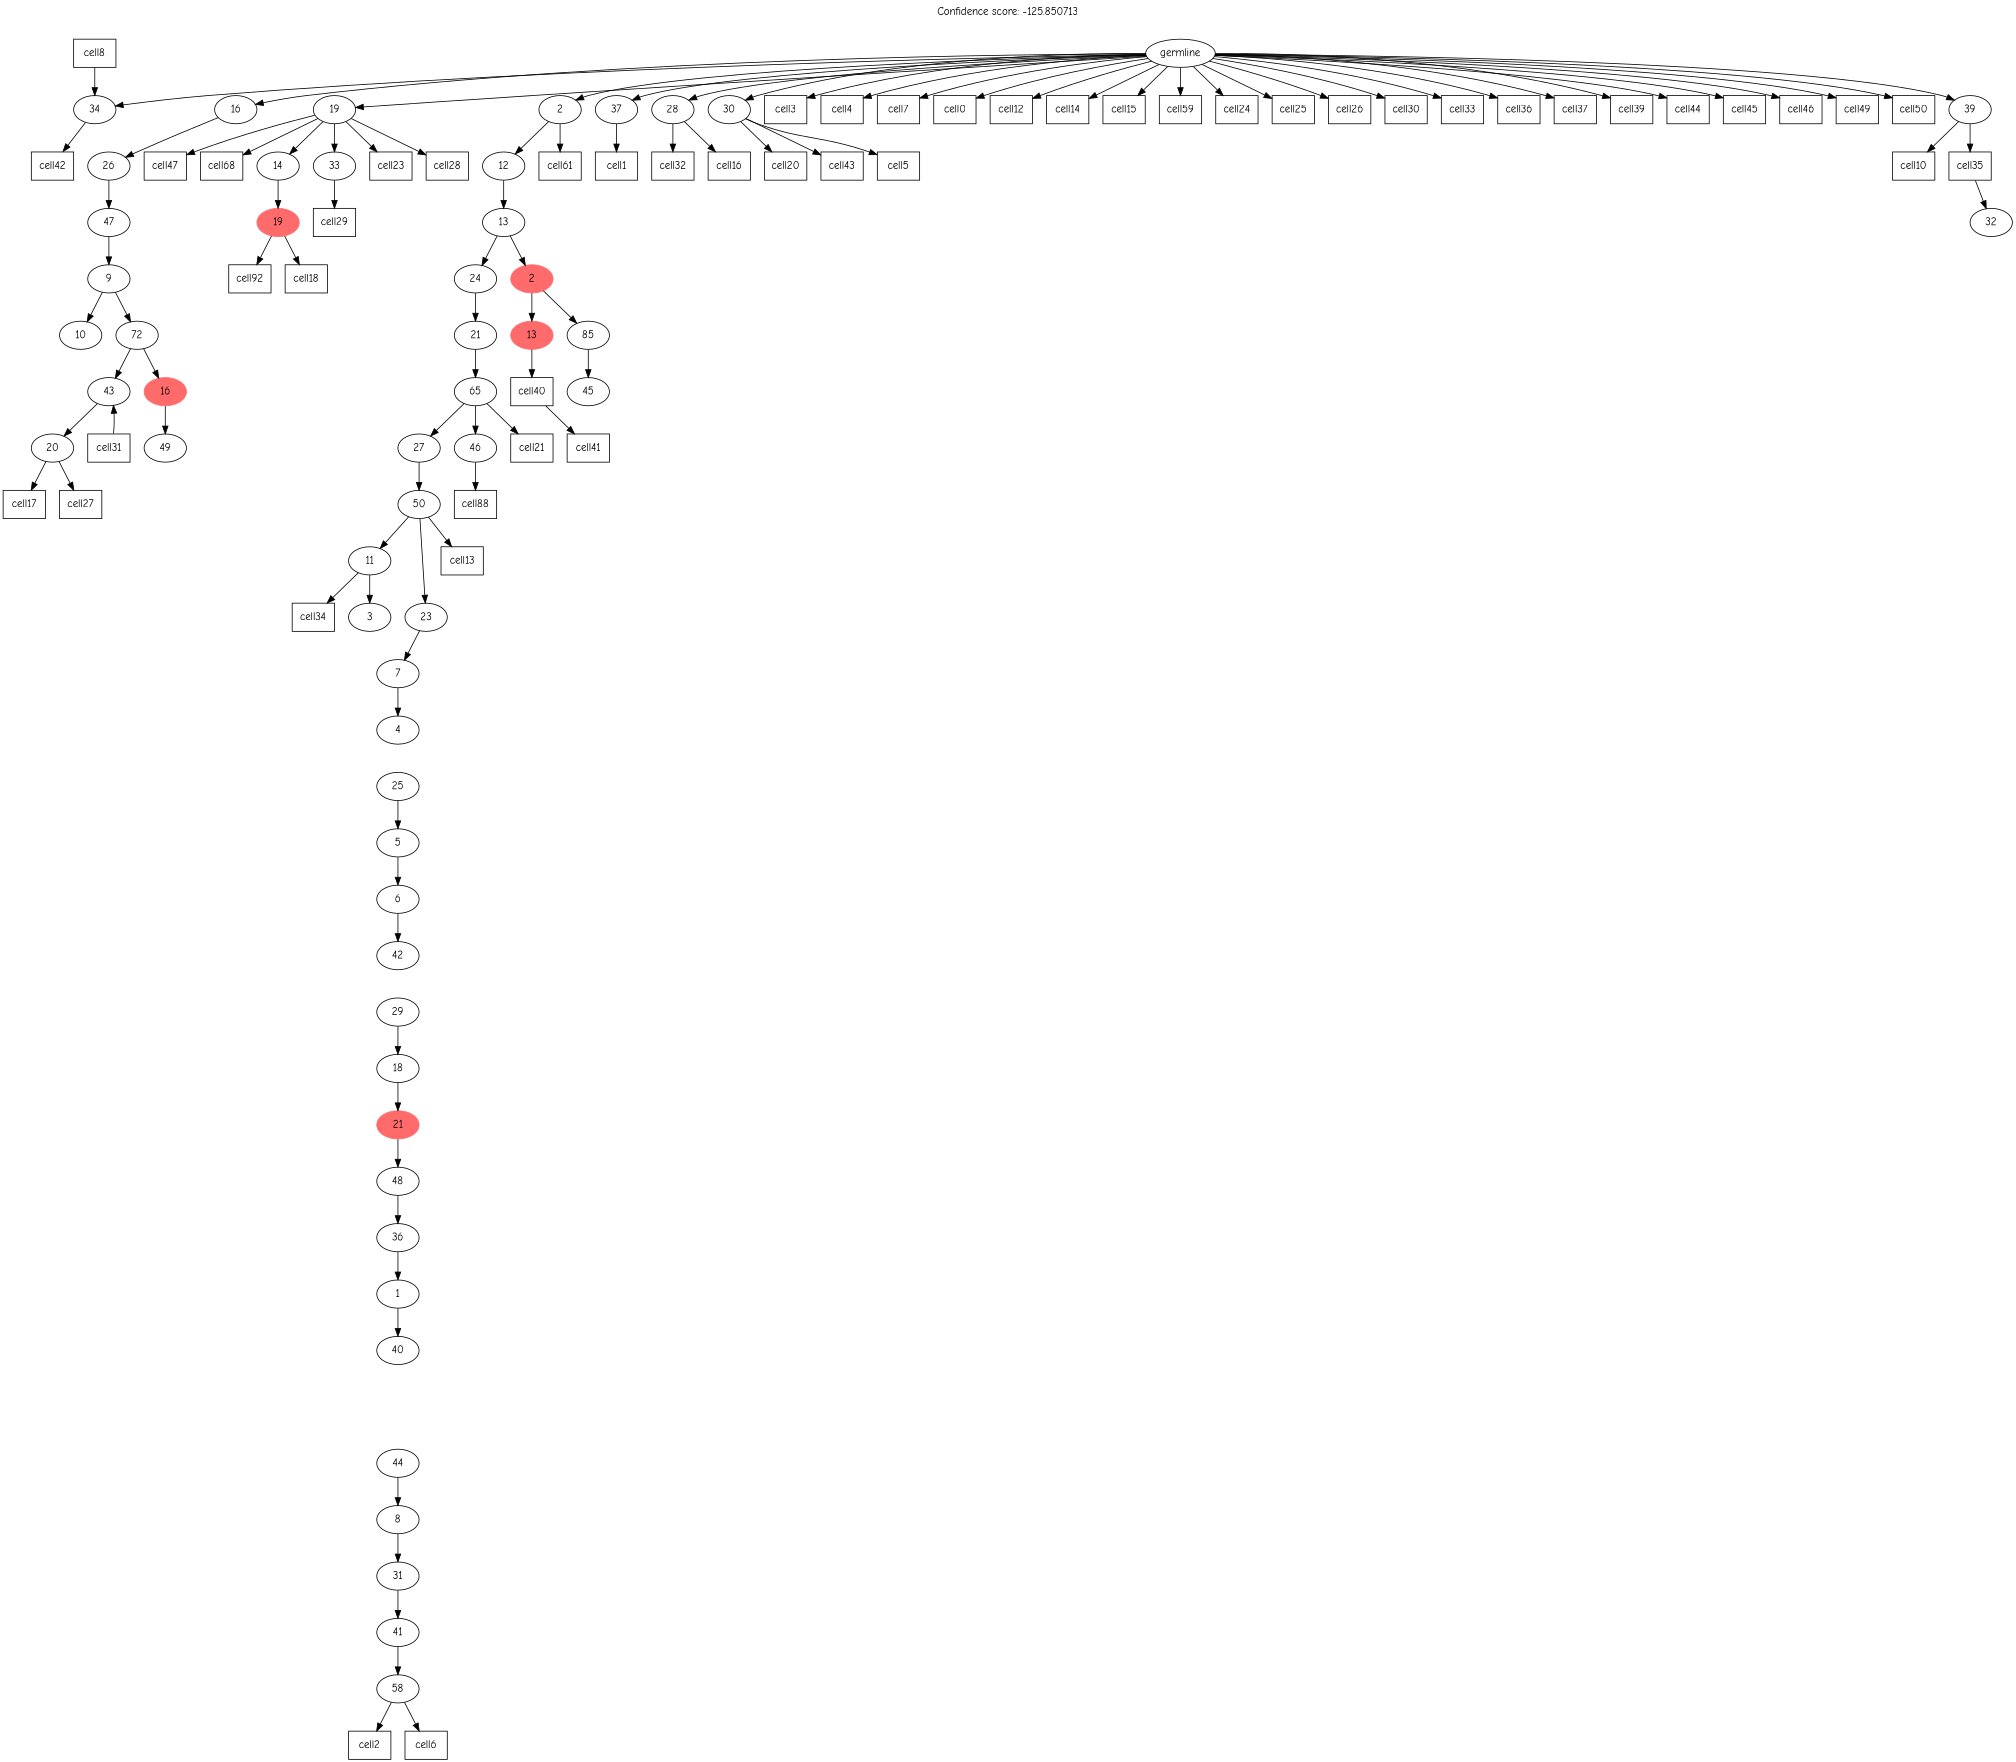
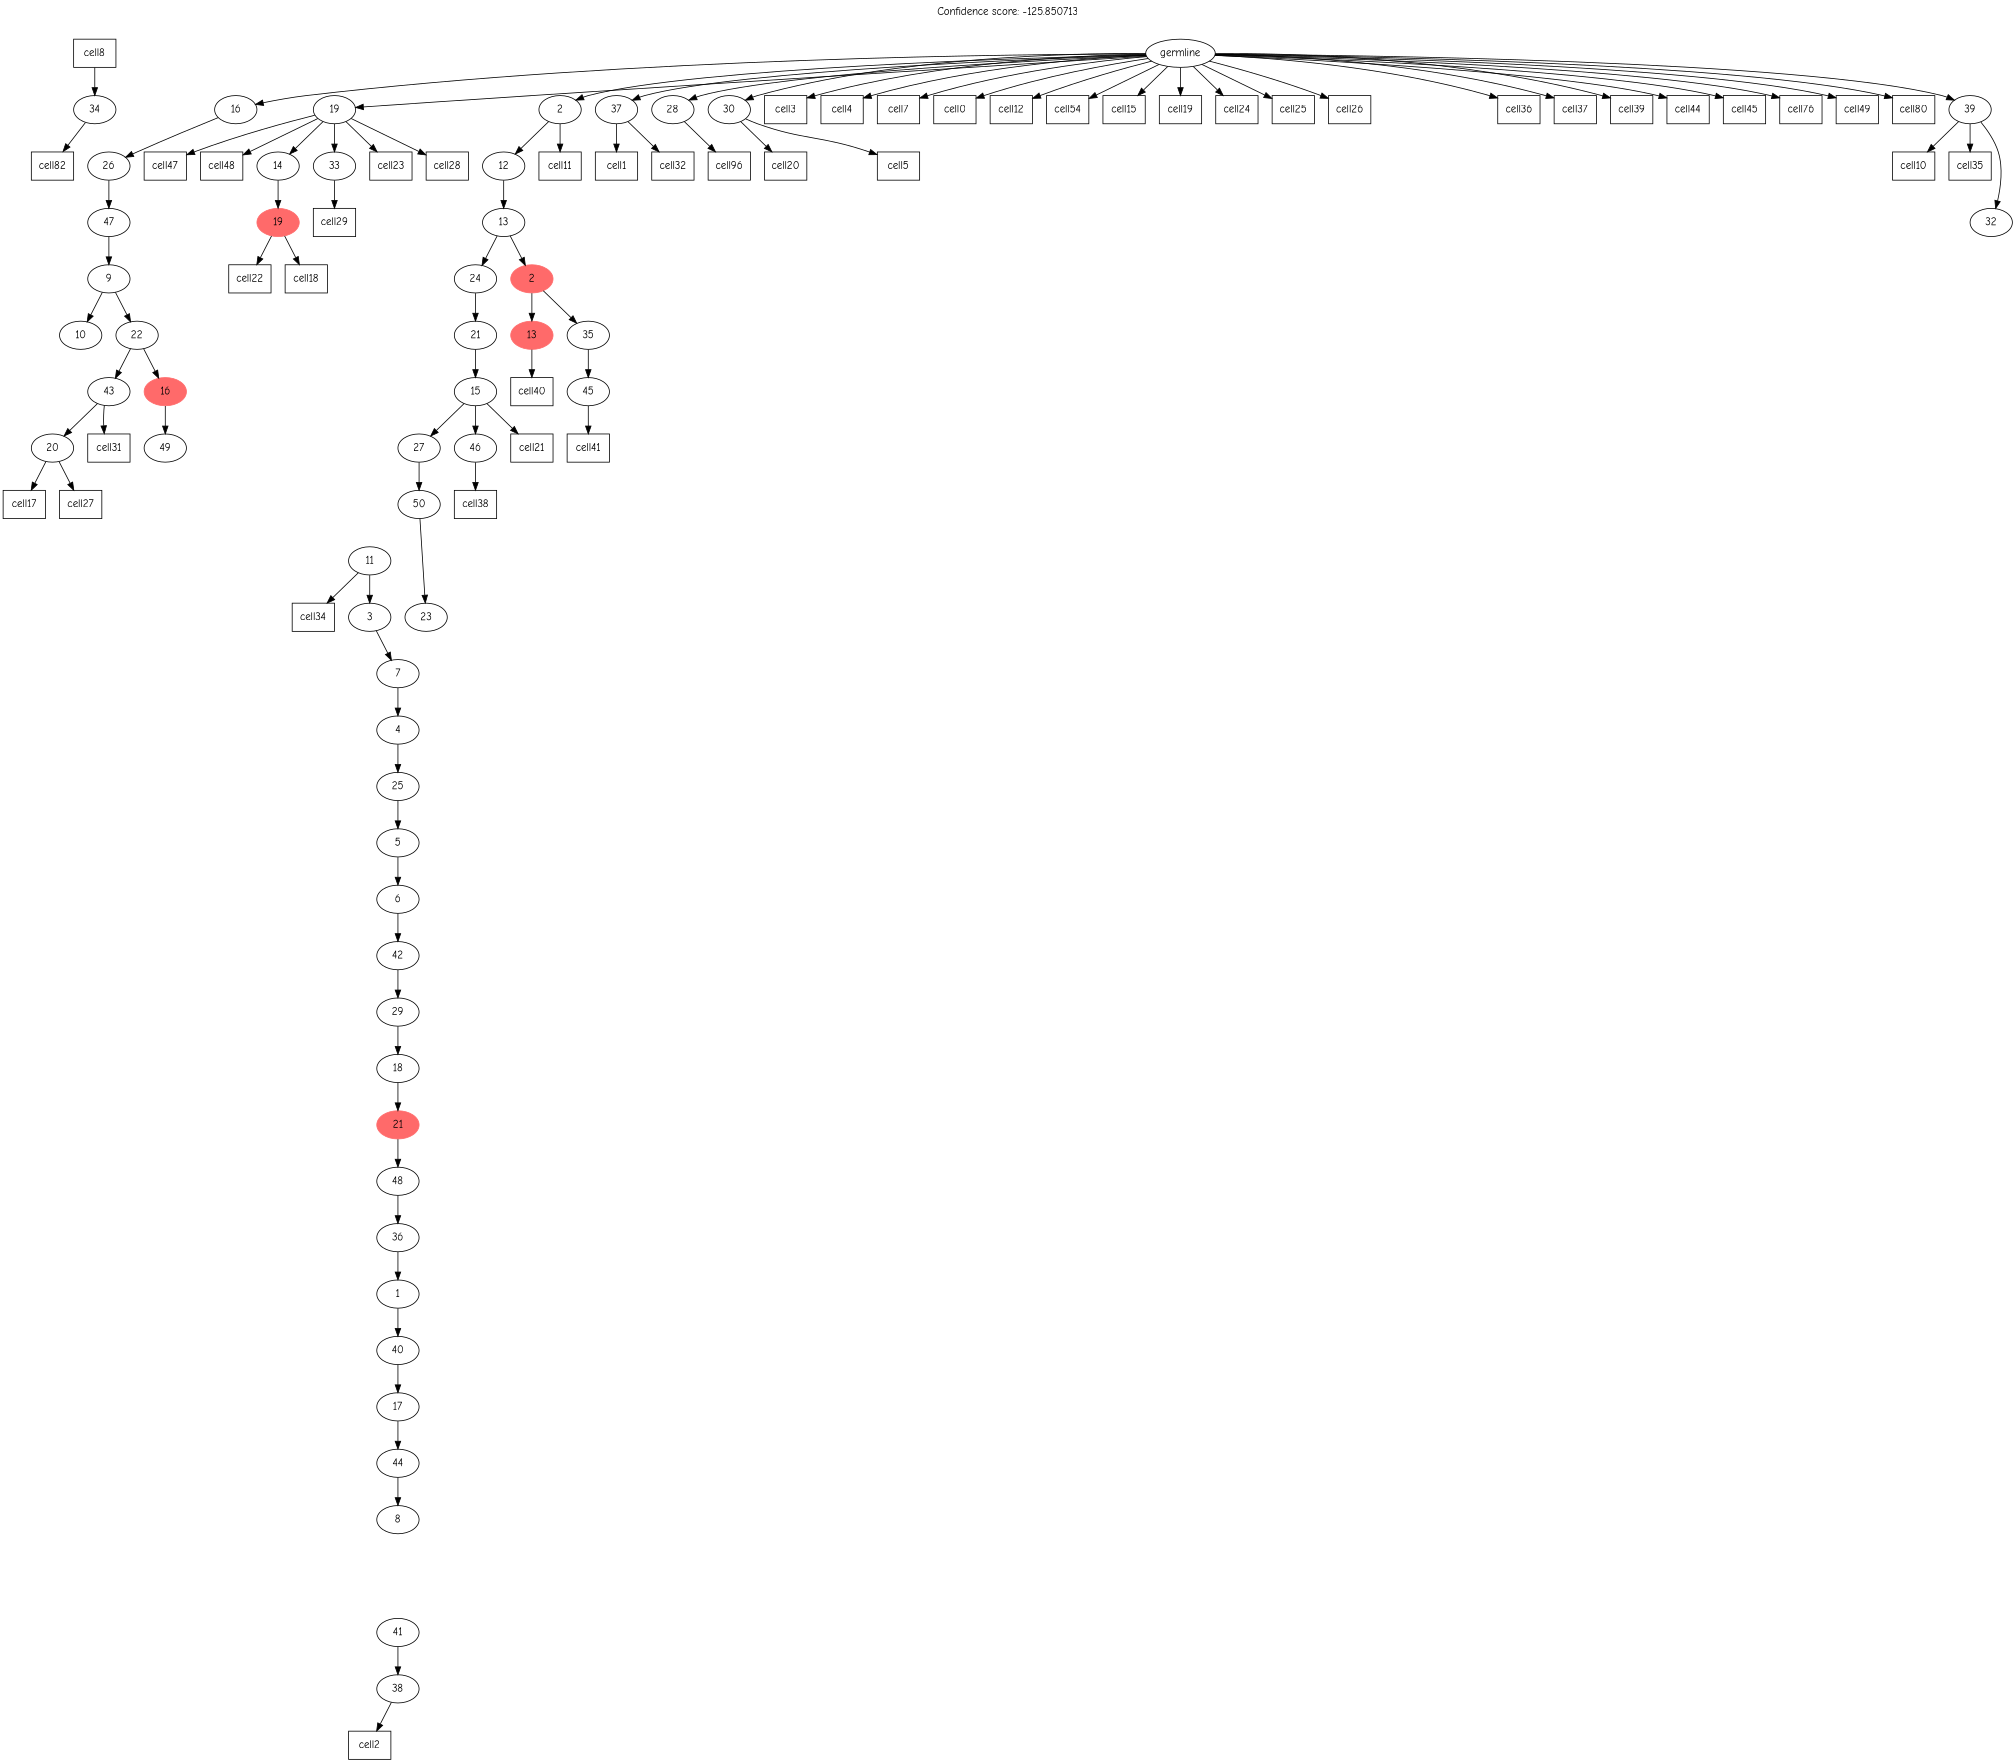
  digraph {
    fontname="Comic Neue"
    label="Confidence score: -125.850713"
    labelloc=t
    node [fontname="Comic Neue"]
    edge [fontname="Comic Neue"]
    n1 [label=39]
    n2 [label=32]
    cell10 [shape=box]
    cell35 [shape=box]
    n5 [color=indianred1 label=16 style=filled]
    n6 [label=49]
    n7 [label=43]
    n8 [label=20]
    cell31 [shape=box]
    cell17 [shape=box]
    cell27 [shape=box]
-   n12 [label=72]
+   n12 [label=22]
    n13 [label=9]
    n14 [label=10]
    n15 [label=47]
    n16 [label=26]
    n17 [label=16]
    n18 [label=14]
    n19 [color=indianred1 label=19 style=filled]
    cell18 [shape=box]
-   cell22 [shape=box label=cell92]
+   cell22 [shape=box]
    n22 [label=19]
    n23 [label=33]
    cell23 [shape=box]
    cell28 [shape=box]
    cell47 [shape=box]
-   cell48 [shape=box label=cell68]
+   cell48 [shape=box]
    cell29 [shape=box]
-   n29 [label=85]
+   n29 [label=35]
    n30 [label=45]
    cell41 [shape=box]
    n32 [color=indianred1 label=2 style=filled]
    n33 [color=indianred1 label=13 style=filled]
    cell40 [shape=box]
    n35 [label=41]
-   n36 [label=58]
+   n36 [label=38]
    cell2 [shape=box]
-   cell6 [shape=box]
-   n39 [label=31]
    n40 [label=8]
    n41 [label=44]
+   n42 [label=17]
    n43 [label=40]
    n44 [label=1]
    n45 [label=36]
    n46 [label=48]
    n47 [color=indianred1 label=21 style=filled]
    n48 [label=18]
    n49 [label=29]
    n50 [label=42]
    n51 [label=6]
    n52 [label=5]
    n53 [label=25]
    n54 [label=4]
    n55 [label=7]
    n56 [label=3]
    n57 [label=11]
    cell34 [shape=box]
    n59 [label=50]
    n60 [label=23]
-   cell13 [shape=box]
    n62 [label=27]
-   n63 [label=65]
+   n63 [label=15]
    n64 [label=46]
    cell21 [shape=box]
-   cell38 [shape=box label=cell88]
+   cell38 [shape=box]
    n67 [label=21]
    n68 [label=24]
    n69 [label=13]
    n70 [label=12]
    n71 [label=2]
-   cell11 [shape=box label=cell61]
+   cell11 [shape=box]
    n73 [label=germline]
    n74 [label=37]
    n75 [label=34]
    n76 [label=28]
    n77 [label=30]
    cell3 [shape=box]
    cell4 [shape=box]
    cell7 [shape=box]
    n81 [label=cell0 shape=box]
    cell12 [shape=box]
-   cell14 [shape=box]
+   cell14 [shape=box label=cell54]
    cell15 [shape=box]
-   cell19 [shape=box label=cell59]
+   cell19 [shape=box]
    cell24 [shape=box]
    cell25 [shape=box]
    cell26 [shape=box]
-   cell30 [shape=box]
-   cell33 [shape=box]
    cell36 [shape=box]
    cell37 [shape=box]
    cell39 [shape=box]
    cell44 [shape=box]
    cell45 [shape=box]
-   cell46 [shape=box]
+   cell46 [shape=box label=cell76]
    cell49 [shape=box]
-   cell50 [shape=box]
+   cell50 [shape=box label=cell80]
    cell1 [shape=box]
-   cell42 [shape=box]
-   cell16 [shape=box]
+   cell42 [shape=box label=cell82]
+   cell16 [shape=box label=cell96]
    cell32 [shape=box]
    cell5 [shape=box]
    cell20 [shape=box]
-   cell43 [shape=box]
    cell8 [shape=box]
-   cell35 -> n2
+   n1 -> n2
    n1 -> cell10
    n1 -> cell35
    n5 -> n6
    n7 -> n8
-   cell31 -> n7
+   n7 -> cell31
    n8 -> cell17
    n8 -> cell27
    n12 -> n5
    n12 -> n7
    n13 -> n12
    n13 -> n14
    n15 -> n13
    n16 -> n15
    n17 -> n16
    n18 -> n19
    n19 -> cell18
    n19 -> cell22
    n22 -> n18
    n22 -> n23
    n22 -> cell23
    n22 -> cell28
    n22 -> cell47
    n22 -> cell48
    n23 -> cell29
    n29 -> n30
-   cell40 -> cell41
+   n30 -> cell41
    n32 -> n29
    n32 -> n33
    n33 -> cell40
    n35 -> n36
    n36 -> cell2
-   n36 -> cell6
-   n39 -> n35
-   n40 -> n39
    n41 -> n40
+   n42 -> n41
+   n43 -> n42
    n44 -> n43
    n45 -> n44
    n46 -> n45
    n47 -> n46
    n48 -> n47
    n49 -> n48
+   n50 -> n49
    n51 -> n50
    n52 -> n51
    n53 -> n52
+   n54 -> n53
    n55 -> n54
-   n60 -> n55
+   n56 -> n55
    n57 -> n56
    n57 -> cell34
-   n59 -> n57
    n59 -> n60
-   n59 -> cell13
    n62 -> n59
    n63 -> n62
    n63 -> n64
    n63 -> cell21
    n64 -> cell38
    n67 -> n63
    n68 -> n67
    n69 -> n32
    n69 -> n68
    n70 -> n69
    n71 -> n70
    n71 -> cell11
    n73 -> n1
    n73 -> n17
    n73 -> n22
    n73 -> n71
    n73 -> n74
-   n73 -> n75
    n73 -> n76
    n73 -> n77
    n73 -> cell3
    n73 -> cell4
    n73 -> cell7
    n73 -> n81
    n73 -> cell12
    n73 -> cell14
    n73 -> cell15
    n73 -> cell19
    n73 -> cell24
    n73 -> cell25
    n73 -> cell26
-   n73 -> cell30
-   n73 -> cell33
    n73 -> cell36
    n73 -> cell37
    n73 -> cell39
    n73 -> cell44
    n73 -> cell45
    n73 -> cell46
    n73 -> cell49
    n73 -> cell50
    n74 -> cell1
    n75 -> cell42
    n76 -> cell16
-   n76 -> cell32
+   n74 -> cell32
    n77 -> cell5
    n77 -> cell20
-   n77 -> cell43
    cell8 -> n75
  }
